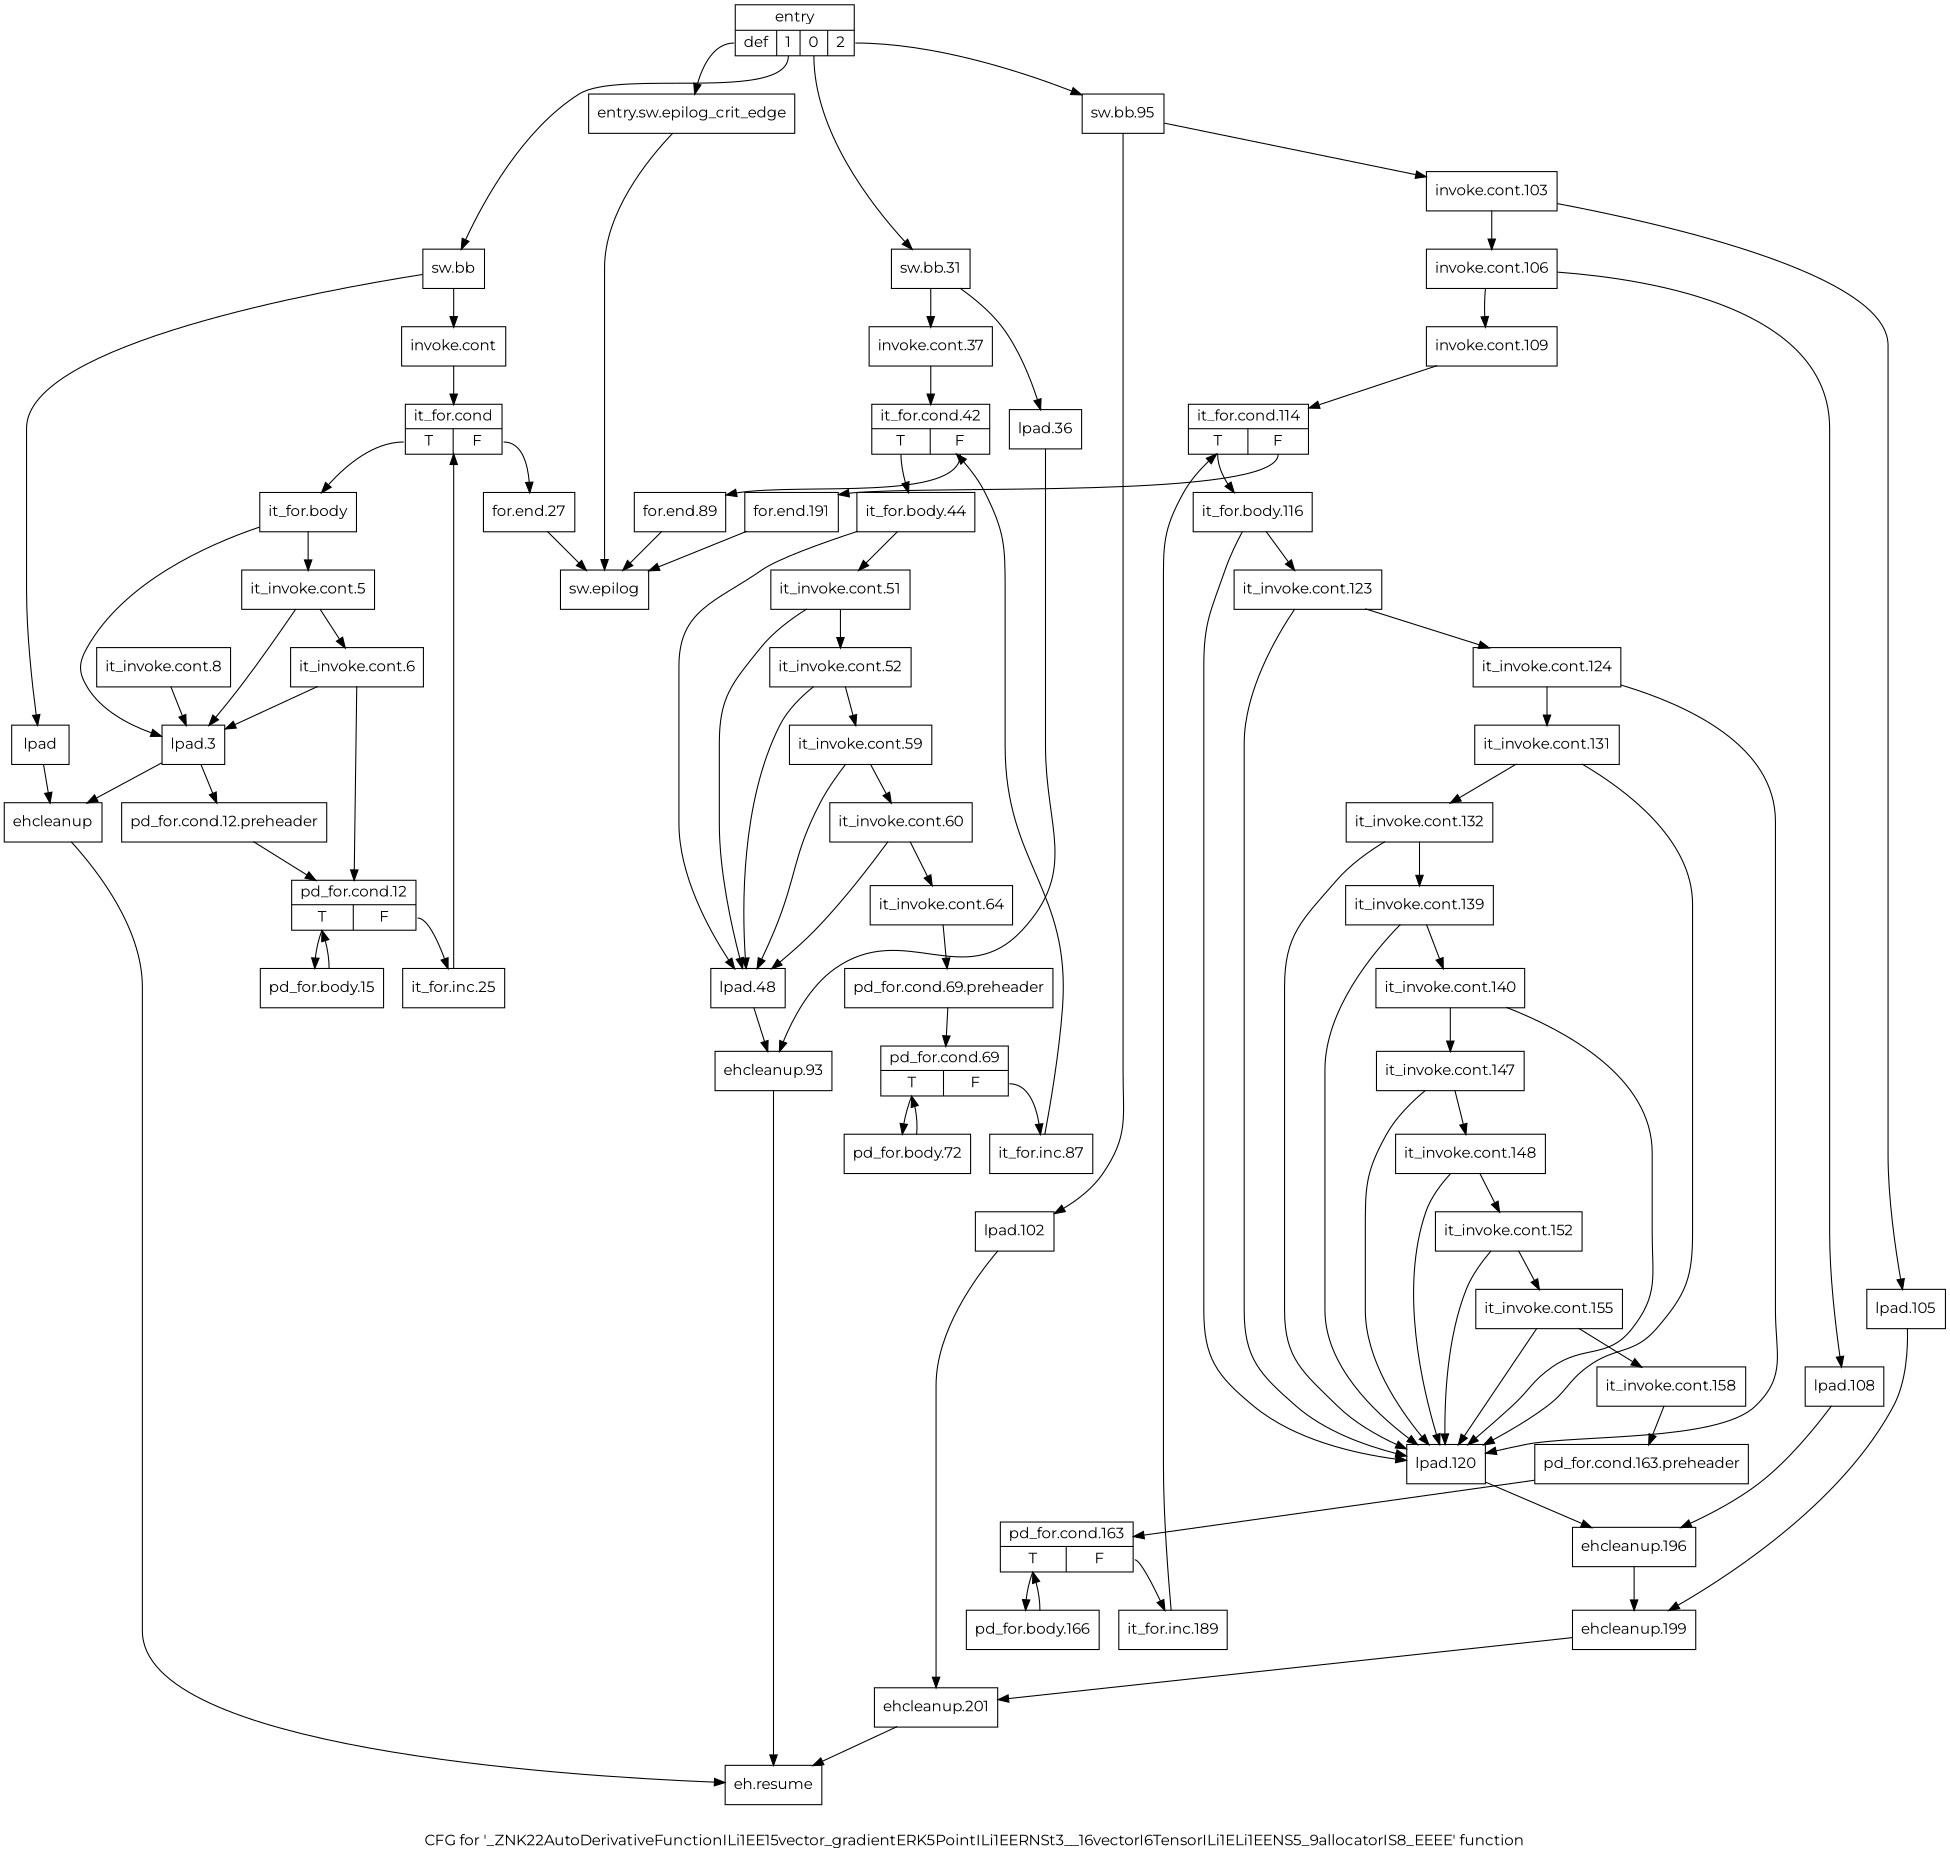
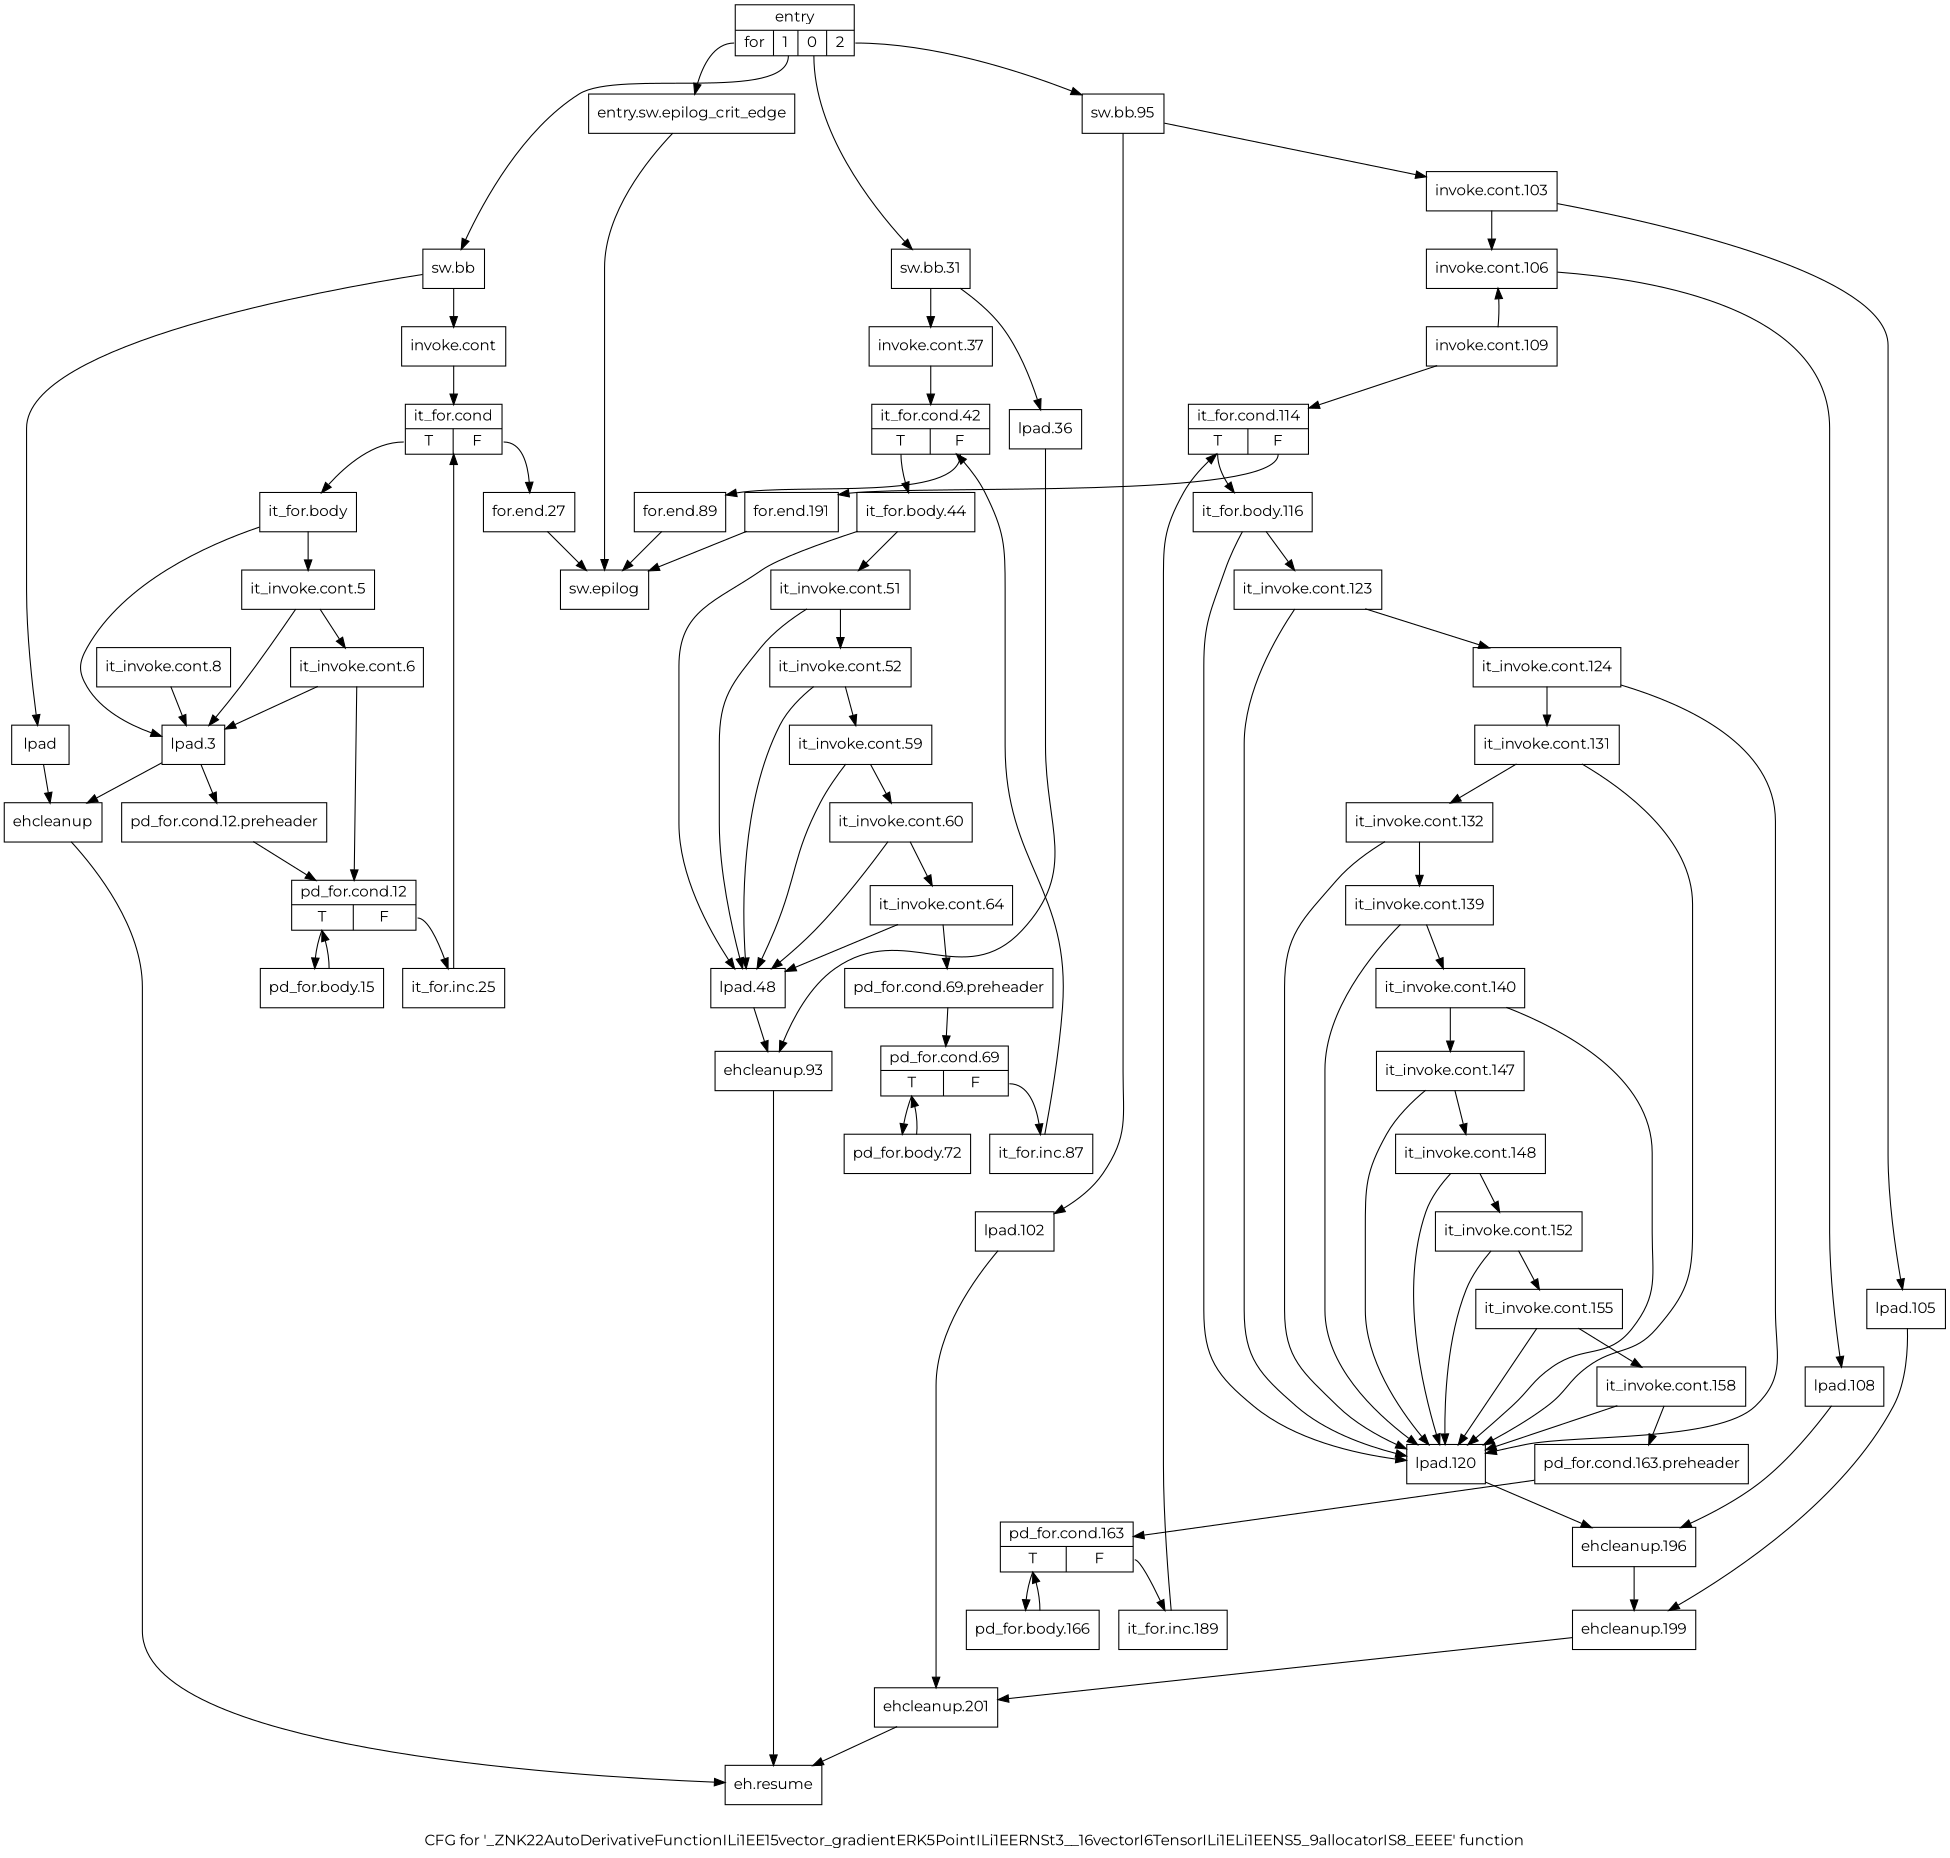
  digraph {
    fontname=Montserrat
    label="CFG for '_ZNK22AutoDerivativeFunctionILi1EE15vector_gradientERK5PointILi1EERNSt3__16vectorI6TensorILi1ELi1EENS5_9allocatorIS8_EEEE' function"
    node [fontname=Montserrat shape=record]
    edge [fontname=Montserrat]
-   n1 [label="{entry|{<s0>def|<s1>1|<s2>0|<s3>2}}"]
+   n1 [label="{entry|{<s0>for|<s1>1|<s2>0|<s3>2}}"]
    n2 [label="{entry.sw.epilog_crit_edge}"]
    n3 [label="{sw.bb}"]
    n4 [label="{sw.bb.31}"]
    n5 [label="{sw.bb.95}"]
    n6 [label="{sw.epilog}"]
    n7 [label="{invoke.cont}"]
    n8 [label="{lpad}"]
    n9 [label="{invoke.cont.37}"]
    n10 [label="{lpad.36}"]
    n11 [label="{invoke.cont.103}"]
    n12 [label="{lpad.102}"]
    n13 [label="{it_for.cond|{<s0>T|<s1>F}}"]
    n14 [label="{ehcleanup}"]
    n15 [label="{it_for.cond.42|{<s0>T|<s1>F}}"]
    n16 [label="{ehcleanup.93}"]
    n17 [label="{invoke.cont.106}"]
    n18 [label="{lpad.105}"]
    n19 [label="{ehcleanup.201}"]
    n20 [label="{it_for.body}"]
    n21 [label="{for.end.27}"]
    n22 [label="{eh.resume}"]
    n23 [label="{it_invoke.cont.5}"]
    n24 [label="{lpad.3}"]
    n25 [label="{it_invoke.cont.6}"]
    n26 [label="{pd_for.cond.12.preheader}"]
    n27 [label="{pd_for.cond.12|{<s0>T|<s1>F}}"]
    n28 [label="{it_invoke.cont.8}"]
    n29 [label="{pd_for.body.15}"]
    n30 [label="{it_for.inc.25}"]
    n31 [label="{it_for.body.44}"]
    n32 [label="{for.end.89}"]
    n33 [label="{it_invoke.cont.51}"]
    n34 [label="{lpad.48}"]
    n35 [label="{it_invoke.cont.52}"]
    n36 [label="{it_invoke.cont.59}"]
    n37 [label="{it_invoke.cont.60}"]
    n38 [label="{it_invoke.cont.64}"]
    n39 [label="{pd_for.cond.69.preheader}"]
    n40 [label="{pd_for.cond.69|{<s0>T|<s1>F}}"]
    n41 [label="{pd_for.body.72}"]
    n42 [label="{it_for.inc.87}"]
    n43 [label="{invoke.cont.109}"]
    n44 [label="{lpad.108}"]
    n45 [label="{ehcleanup.199}"]
    n46 [label="{it_for.cond.114|{<s0>T|<s1>F}}"]
    n47 [label="{ehcleanup.196}"]
    n48 [label="{it_for.body.116}"]
    n49 [label="{for.end.191}"]
    n50 [label="{it_invoke.cont.123}"]
    n51 [label="{lpad.120}"]
    n52 [label="{it_invoke.cont.124}"]
    n53 [label="{it_invoke.cont.131}"]
    n54 [label="{it_invoke.cont.132}"]
    n55 [label="{it_invoke.cont.139}"]
    n56 [label="{it_invoke.cont.140}"]
    n57 [label="{it_invoke.cont.147}"]
    n58 [label="{it_invoke.cont.148}"]
    n59 [label="{it_invoke.cont.152}"]
    n60 [label="{it_invoke.cont.155}"]
    n61 [label="{it_invoke.cont.158}"]
    n62 [label="{pd_for.cond.163.preheader}"]
    n63 [label="{pd_for.cond.163|{<s0>T|<s1>F}}"]
    n64 [label="{pd_for.body.166}"]
    n65 [label="{it_for.inc.189}"]
    n1 -> n2 [tailport=s0]
    n1 -> n3 [tailport=s1]
    n1 -> n4 [tailport=s2]
    n1 -> n5 [tailport=s3]
    n2 -> n6
    n3 -> n7
    n3 -> n8
    n4 -> n9
    n4 -> n10
    n5 -> n11
    n5 -> n12
    n7 -> n13
    n8 -> n14
    n9 -> n15
    n10 -> n16
    n11 -> n17
    n11 -> n18
    n12 -> n19
    n13 -> n20 [tailport=s0]
    n13 -> n21 [tailport=s1]
    n14 -> n22
    n15 -> n31 [tailport=s0]
    n15 -> n32 [tailport=s1]
    n16 -> n22
-   n17 -> n43
+   n43 -> n17
    n17 -> n44
    n18 -> n45
    n19 -> n22
    n20 -> n23
    n20 -> n24
    n21 -> n6
    n23 -> n24
    n23 -> n25
    n24 -> n14
    n24 -> n26
    n25 -> n24
    n25 -> n27
    n26 -> n27
    n27 -> n29 [tailport=s0]
    n27 -> n30 [tailport=s1]
    n28 -> n24
    n29 -> n27
    n30 -> n13
    n31 -> n33
    n31 -> n34
    n32 -> n6
    n33 -> n34
    n33 -> n35
    n34 -> n16
    n35 -> n34
    n35 -> n36
    n36 -> n34
    n36 -> n37
    n37 -> n34
    n37 -> n38
+   n38 -> n34
    n38 -> n39
    n39 -> n40
    n40 -> n41 [tailport=s0]
    n40 -> n42 [tailport=s1]
    n41 -> n40
    n42 -> n15
    n43 -> n46
    n44 -> n47
    n45 -> n19
    n46 -> n48 [tailport=s0]
    n46 -> n49 [tailport=s1]
    n47 -> n45
    n48 -> n50
    n48 -> n51
    n49 -> n6
    n50 -> n51
    n50 -> n52
    n51 -> n47
    n52 -> n51
    n52 -> n53
    n53 -> n51
    n53 -> n54
    n54 -> n51
    n54 -> n55
    n55 -> n51
    n55 -> n56
    n56 -> n51
    n56 -> n57
    n57 -> n51
    n57 -> n58
    n58 -> n51
    n58 -> n59
    n59 -> n51
    n59 -> n60
    n60 -> n51
    n60 -> n61
+   n61 -> n51
    n61 -> n62
    n62 -> n63
    n63 -> n64 [tailport=s0]
    n63 -> n65 [tailport=s1]
    n64 -> n63
    n65 -> n46
  }
